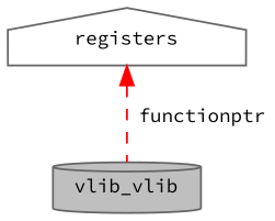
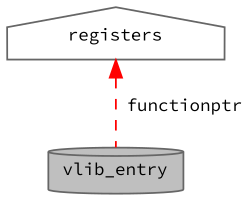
  digraph {
    fontname="Source Code Pro"
    node [color=gray40 fontname="Source Code Pro" fontsize=10 style=filled]
-   n1 [fillcolor=grey75 fontcolor=black height=0.2 label=vlib_vlib shape=cylinder width=0.4]
+   n1 [fillcolor=grey75 fontcolor=black height=0.2 label=vlib_entry shape=cylinder width=0.4]
    n2 [fillcolor=white height=0.2 label=registers shape=house width=0.4]
    n2 -> n1 [color=red dir=back fontname="Source Code Pro" fontsize=10 label=" functionptr" labelfontname=Helvetica labelfontsize=10 style=dashed]
  }
